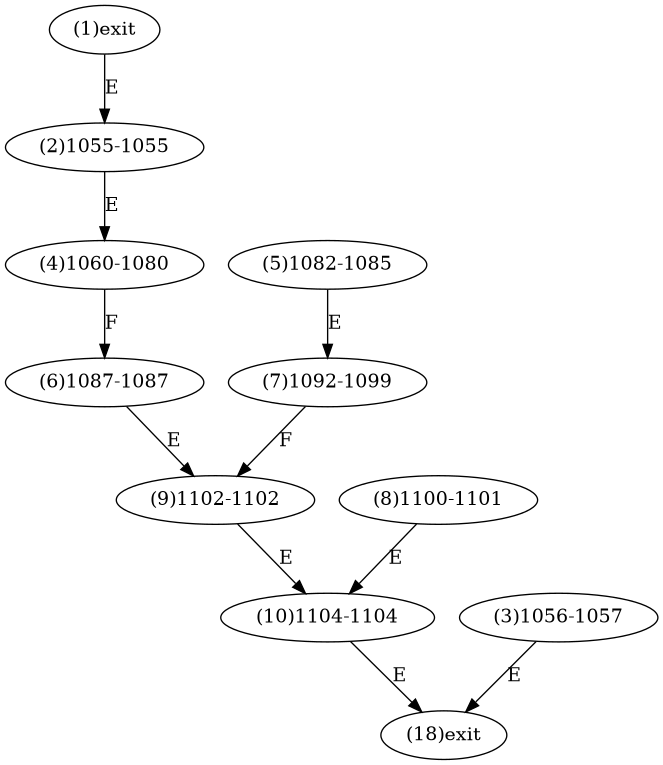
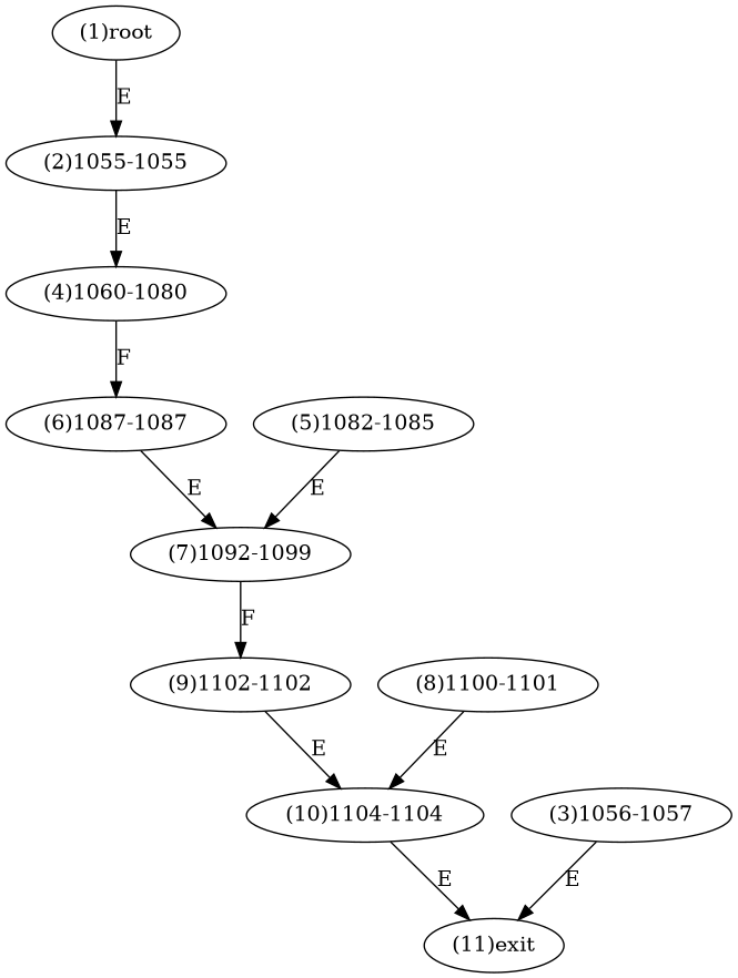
  digraph {
-   n1 [label="(1)exit"]
+   n1 [label="(1)root"]
    n2 [label="(2)1055-1055"]
    n3 [label="(4)1060-1080"]
    n4 [label="(3)1056-1057"]
-   n5 [label="(18)exit"]
+   n5 [label="(11)exit"]
    n6 [label="(6)1087-1087"]
    n7 [label="(5)1082-1085"]
    n8 [label="(7)1092-1099"]
    n9 [label="(9)1102-1102"]
    n10 [label="(8)1100-1101"]
    n11 [label="(10)1104-1104"]
    n1 -> n2 [label=E]
    n2 -> n3 [label=E]
    n3 -> n6 [label=F]
    n4 -> n5 [label=E]
-   n6 -> n9 [label=E]
+   n6 -> n8 [label=E]
    n7 -> n8 [label=E]
    n8 -> n9 [label=F]
    n9 -> n11 [label=E]
    n10 -> n11 [label=E]
    n11 -> n5 [label=E]
  }
